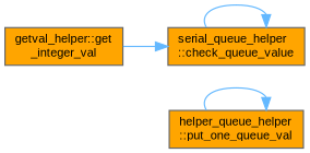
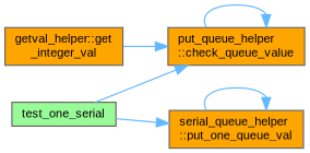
  digraph {
    fontname="Liberation Sans"
    rankdir=LR
    node [color=grey40 fillcolor=orange fontname="Liberation Sans" fontsize=10 shape=box style=filled]
    edge [color=steelblue1 fontname="Liberation Sans" fontsize=10 labelfontname=Helvetica labelfontsize=10 style=solid]
-   n2 [height=0.2 label="serial_queue_helper\l::check_queue_value" width=0.4]
-   n3 [height=0.2 label="helper_queue_helper\l::put_one_queue_val" width=0.4]
+   n1 [color=gray40 fillcolor=palegreen fontcolor=black height=0.2 label=test_one_serial width=0.4]
+   n2 [height=0.2 label="put_queue_helper\l::check_queue_value" width=0.4]
+   n3 [height=0.2 label="serial_queue_helper\l::put_one_queue_val" width=0.4]
    n4 [height=0.2 label="getval_helper::get\l_integer_val" width=0.4]
+   n1 -> n2
+   n1 -> n3
    n2 -> n2
    n3 -> n3
    n4 -> n2
  }
